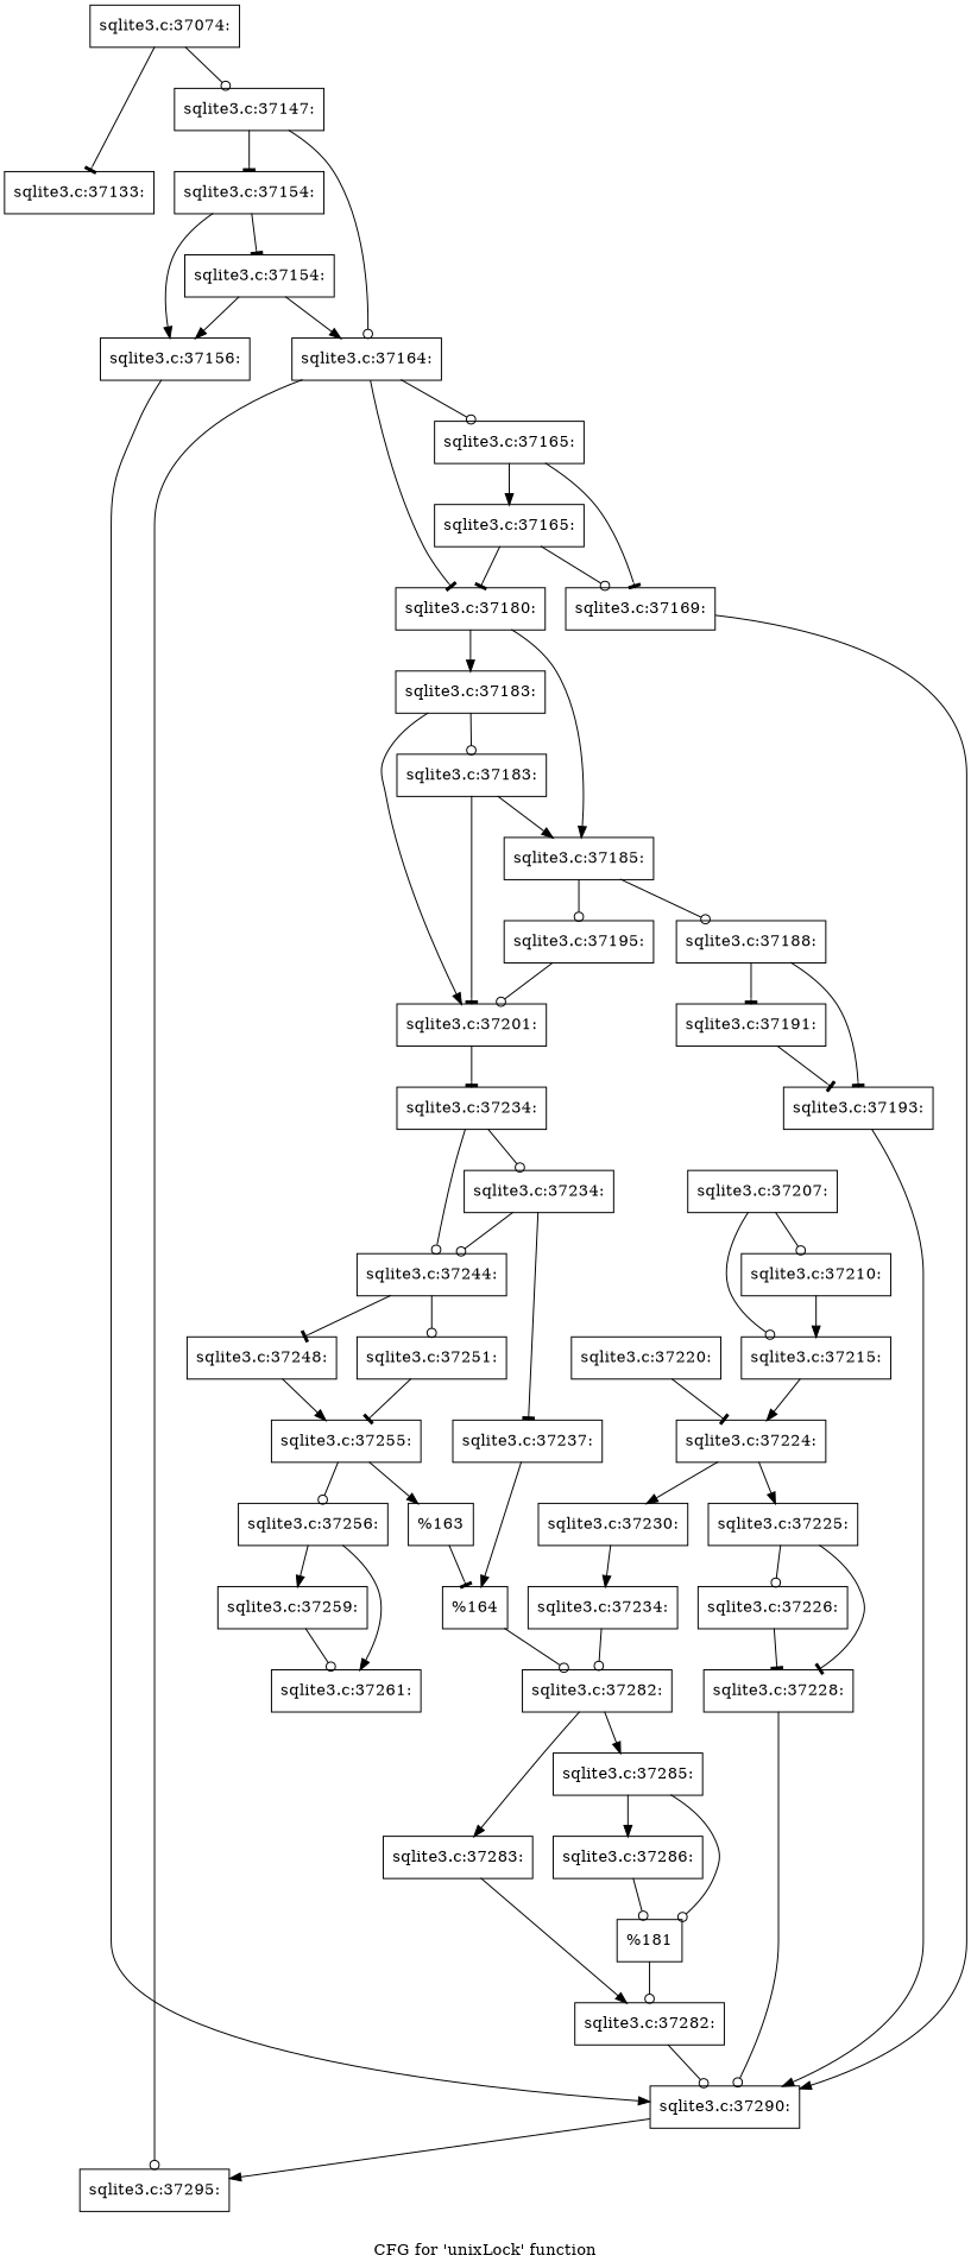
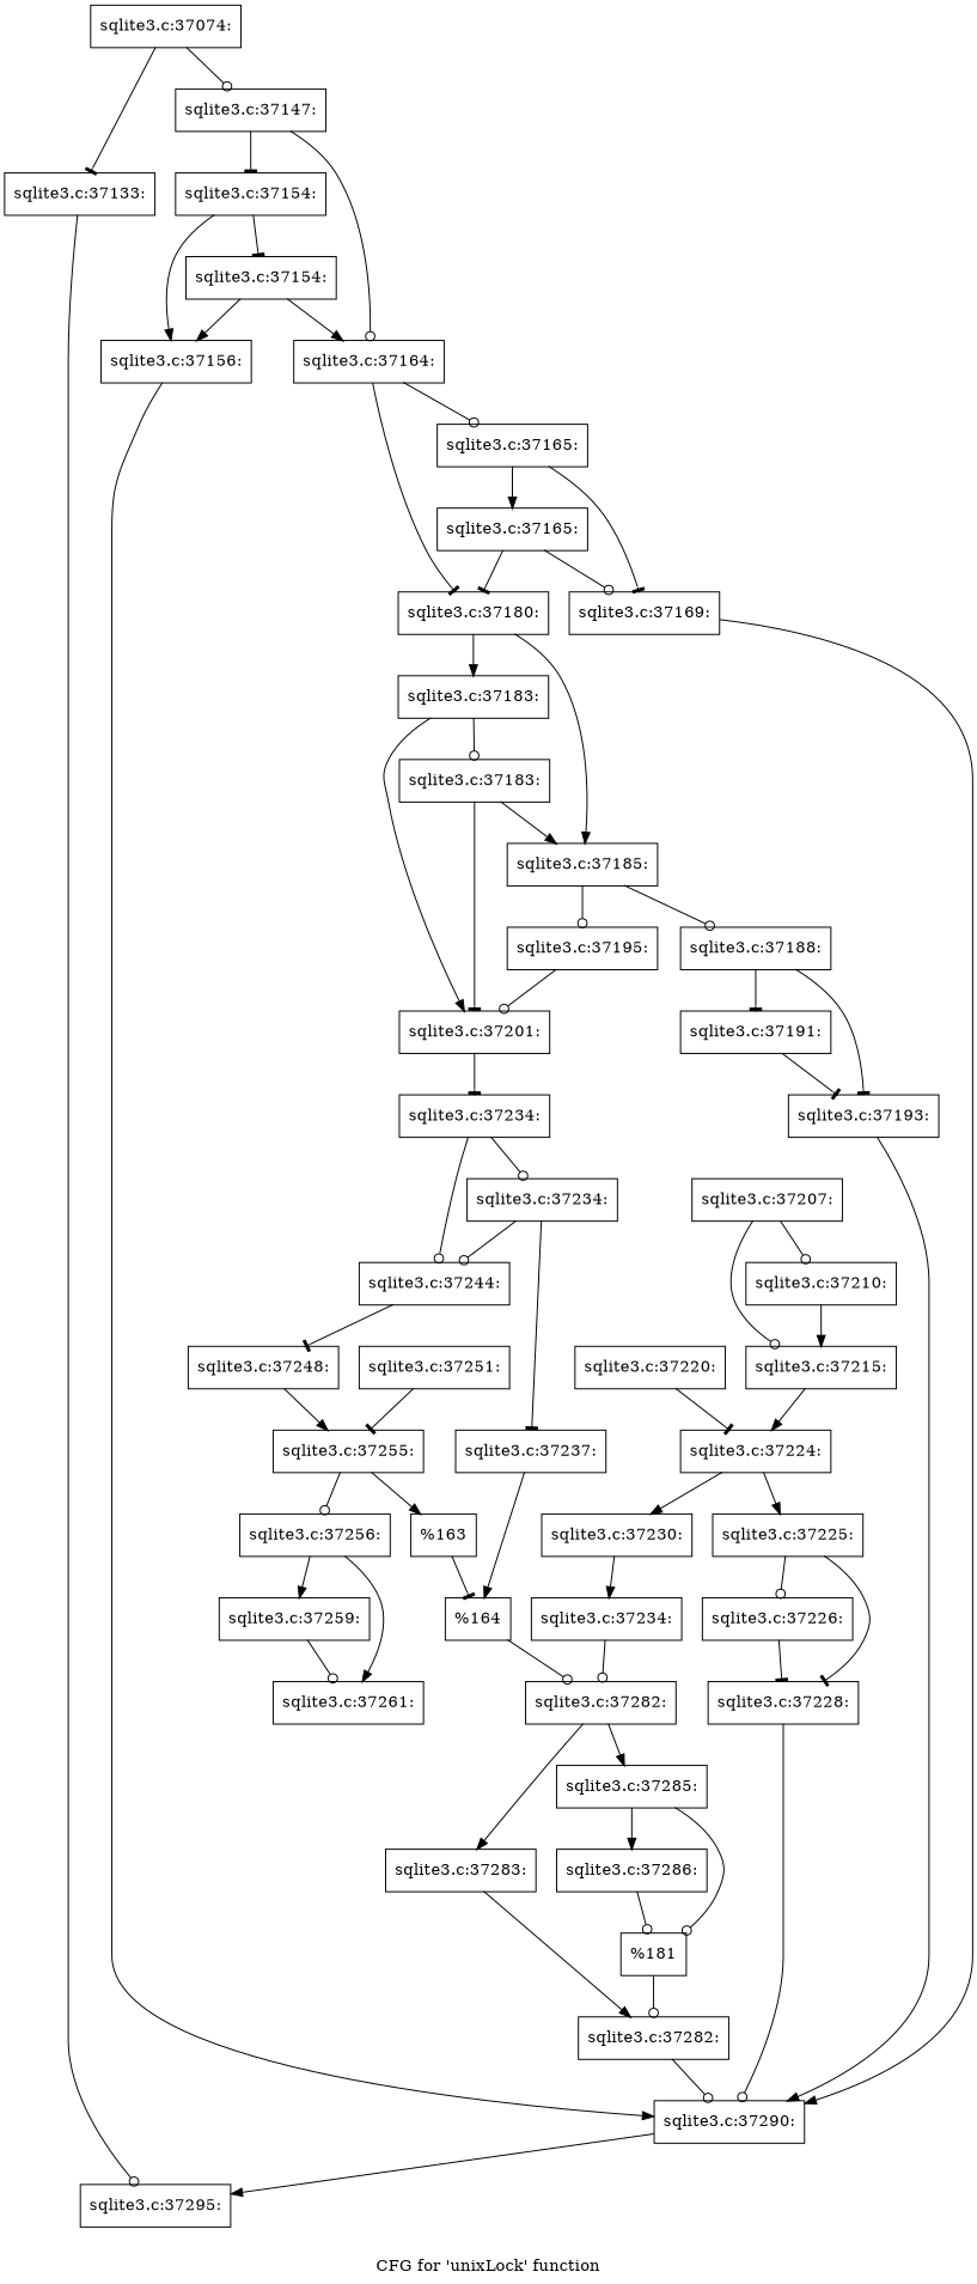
  digraph {
    label="CFG for 'unixLock' function"
    node [shape=record]
    edge [arrowhead=normal]
    n1 [label="{sqlite3.c:37074:}"]
    n2 [label="{sqlite3.c:37133:}"]
    n3 [label="{sqlite3.c:37147:}"]
    n4 [label="{sqlite3.c:37295:}"]
    n5 [label="{sqlite3.c:37154:}"]
    n6 [label="{sqlite3.c:37164:}"]
    n7 [label="{sqlite3.c:37156:}"]
    n8 [label="{sqlite3.c:37154:}"]
    n9 [label="{sqlite3.c:37165:}"]
    n10 [label="{sqlite3.c:37180:}"]
    n11 [label="{sqlite3.c:37290:}"]
    n12 [label="{sqlite3.c:37169:}"]
    n13 [label="{sqlite3.c:37165:}"]
    n14 [label="{sqlite3.c:37185:}"]
    n15 [label="{sqlite3.c:37183:}"]
    n16 [label="{sqlite3.c:37188:}"]
    n17 [label="{sqlite3.c:37195:}"]
    n18 [label="{sqlite3.c:37183:}"]
    n19 [label="{sqlite3.c:37201:}"]
    n20 [label="{sqlite3.c:37191:}"]
    n21 [label="{sqlite3.c:37193:}"]
    n22 [label="{sqlite3.c:37234:}"]
    n23 [label="{sqlite3.c:37207:}"]
    n24 [label="{sqlite3.c:37210:}"]
    n25 [label="{sqlite3.c:37215:}"]
    n26 [label="{sqlite3.c:37234:}"]
    n27 [label="{sqlite3.c:37244:}"]
    n28 [label="{sqlite3.c:37224:}"]
    n29 [label="{sqlite3.c:37237:}"]
    n30 [label="{sqlite3.c:37248:}"]
    n31 [label="{sqlite3.c:37251:}"]
    n32 [label="{sqlite3.c:37225:}"]
    n33 [label="{sqlite3.c:37230:}"]
    n34 [label="{sqlite3.c:37220:}"]
    n35 [label="{sqlite3.c:37226:}"]
    n36 [label="{sqlite3.c:37228:}"]
    n37 [label="{sqlite3.c:37234:}"]
    n38 [label="{sqlite3.c:37282:}"]
    n39 [label="{sqlite3.c:37283:}"]
    n40 [label="{sqlite3.c:37285:}"]
    n41 [label="{sqlite3.c:37282:}"]
    n42 [label="{sqlite3.c:37286:}"]
    n43 [label="{%181}"]
    n44 [label="{%164}"]
    n45 [label="{sqlite3.c:37255:}"]
    n46 [label="{sqlite3.c:37256:}"]
    n47 [label="{%163}"]
    n48 [label="{sqlite3.c:37259:}"]
    n49 [label="{sqlite3.c:37261:}"]
    n1 -> n2 [arrowhead=tee]
    n1 -> n3 [arrowhead=odot]
-   n6 -> n4 [arrowhead=odot]
+   n2 -> n4 [arrowhead=odot]
    n3 -> n5 [arrowhead=tee]
    n3 -> n6 [arrowhead=odot]
    n5 -> n7
    n5 -> n8 [arrowhead=tee]
    n6 -> n9 [arrowhead=odot]
    n6 -> n10 [arrowhead=tee]
    n7 -> n11
    n8 -> n6
    n8 -> n7
    n9 -> n12 [arrowhead=tee]
    n9 -> n13
    n10 -> n14
    n10 -> n15
    n11 -> n4
    n12 -> n11
    n13 -> n10 [arrowhead=tee]
    n13 -> n12 [arrowhead=odot]
    n14 -> n16 [arrowhead=odot]
    n14 -> n17 [arrowhead=odot]
    n15 -> n18 [arrowhead=odot]
    n15 -> n19
    n16 -> n20 [arrowhead=tee]
    n16 -> n21 [arrowhead=tee]
    n17 -> n19 [arrowhead=odot]
    n18 -> n14
    n18 -> n19 [arrowhead=tee]
    n19 -> n22 [arrowhead=tee]
    n20 -> n21 [arrowhead=tee]
    n21 -> n11
    n22 -> n26 [arrowhead=odot]
    n22 -> n27 [arrowhead=odot]
    n23 -> n24 [arrowhead=odot]
    n23 -> n25 [arrowhead=odot]
    n24 -> n25
    n25 -> n28
    n26 -> n27 [arrowhead=odot]
    n26 -> n29 [arrowhead=tee]
    n27 -> n30 [arrowhead=tee]
-   n27 -> n31 [arrowhead=odot]
    n28 -> n32
    n28 -> n33
    n29 -> n44
    n30 -> n45
    n31 -> n45 [arrowhead=tee]
    n32 -> n35 [arrowhead=odot]
    n32 -> n36 [arrowhead=tee]
    n33 -> n37
    n34 -> n28 [arrowhead=tee]
    n35 -> n36 [arrowhead=tee]
    n36 -> n11 [arrowhead=odot]
    n37 -> n38 [arrowhead=odot]
    n38 -> n39
    n38 -> n40
    n39 -> n41
    n40 -> n42
    n40 -> n43 [arrowhead=odot]
    n41 -> n11 [arrowhead=odot]
    n42 -> n43 [arrowhead=odot]
    n43 -> n41 [arrowhead=odot]
    n44 -> n38 [arrowhead=odot]
    n45 -> n46 [arrowhead=odot]
    n45 -> n47
    n46 -> n48
    n46 -> n49
    n47 -> n44 [arrowhead=tee]
    n48 -> n49 [arrowhead=odot]
  }
